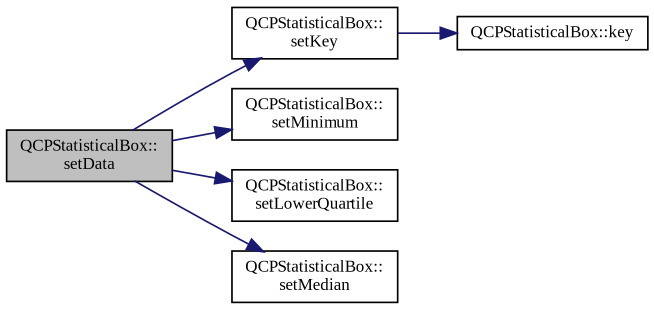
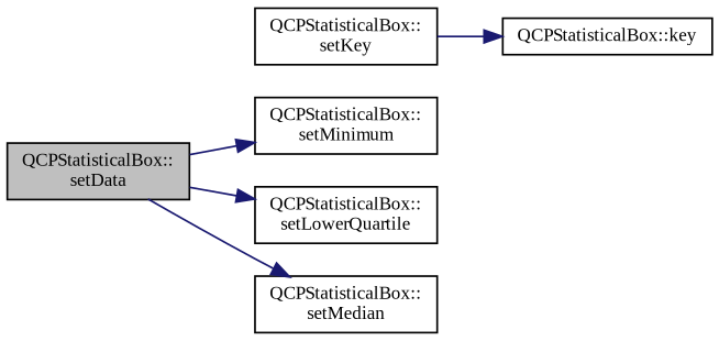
  digraph {
    fontname="Liberation Serif"
    rankdir=LR
    node [color=black fillcolor=white fontname="Liberation Serif" fontsize=10 shape=record style=filled]
    edge [color=midnightblue fontname="Liberation Serif" fontsize=10 labelfontname=Helvetica labelfontsize=10 style=solid]
    n1 [fillcolor=grey75 fontcolor=black height=0.2 label="QCPStatisticalBox::\lsetData" width=0.4]
    n2 [height=0.2 label="QCPStatisticalBox::\lsetKey" width=0.4]
    n3 [height=0.2 label="QCPStatisticalBox::\lsetMinimum" width=0.4]
    n4 [height=0.2 label="QCPStatisticalBox::\lsetLowerQuartile" width=0.4]
    n5 [height=0.2 label="QCPStatisticalBox::\lsetMedian" width=0.4]
    n6 [height=0.2 label="QCPStatisticalBox::key" width=0.4]
-   n1 -> n2
    n1 -> n3
    n1 -> n4
    n1 -> n5
    n2 -> n6
  }
